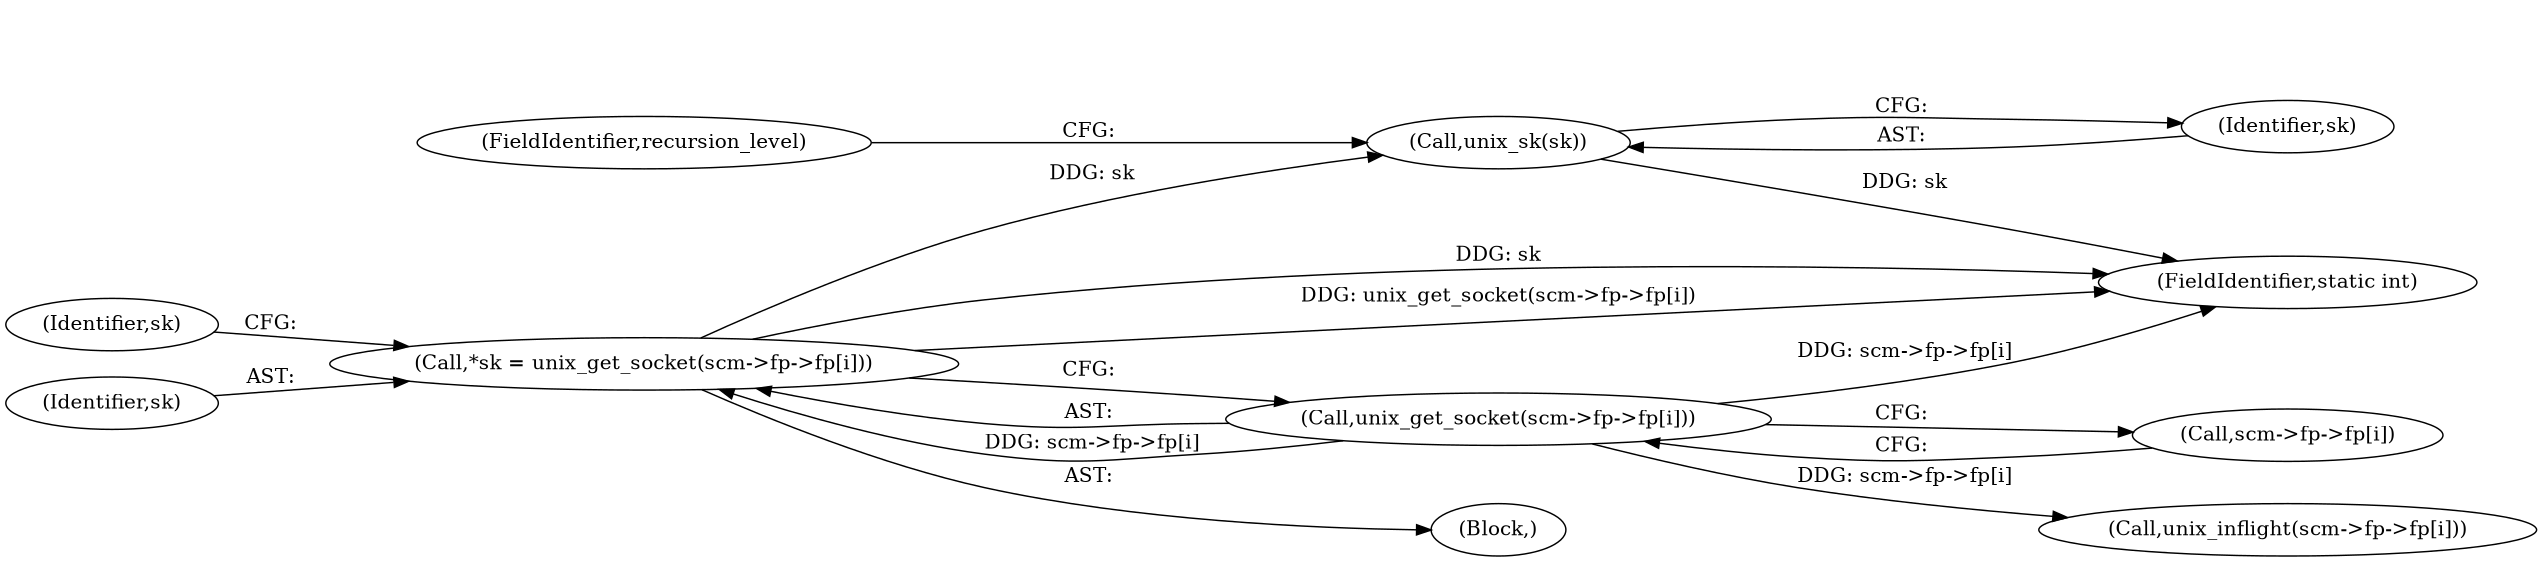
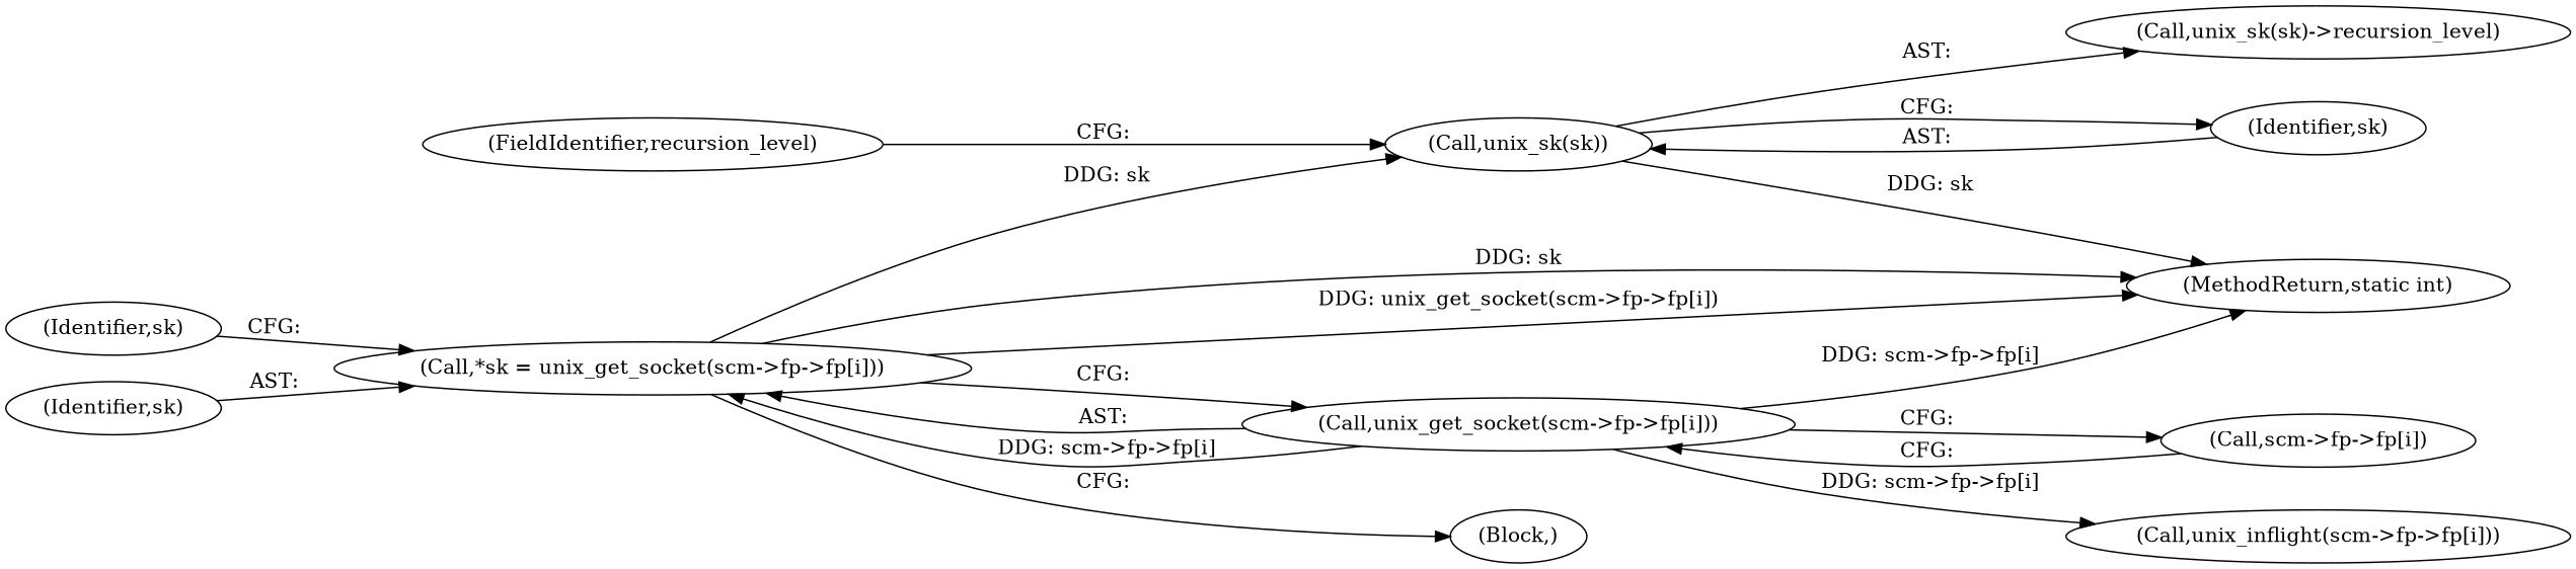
  digraph {
    rankdir=LR
    n1 [label="(Call,unix_sk(sk))"]
+   n2 [label="(Call,unix_sk(sk)->recursion_level)"]
    n3 [label="(Identifier,sk)"]
-   n4 [label="(FieldIdentifier,static int)"]
+   n4 [label="(MethodReturn,static int)"]
    n5 [label="(Call,*sk = unix_get_socket(scm->fp->fp[i]))"]
    n6 [label="(Call,unix_get_socket(scm->fp->fp[i]))"]
    n7 [label="(Block,)"]
    n8 [label="(Call,scm->fp->fp[i])"]
    n9 [label="(Call,unix_inflight(scm->fp->fp[i]))"]
    n10 [label="(FieldIdentifier,recursion_level)"]
    n11 [label="(Identifier,sk)"]
    n12 [label="(Identifier,sk)"]
+   n1 -> n2 [label="AST: "]
    n1 -> n3 [label="CFG: "]
    n1 -> n4 [label="DDG: sk"]
    n3 -> n1 [label="AST: "]
    n5 -> n1 [label="DDG: sk"]
    n5 -> n4 [label="DDG: sk"]
    n5 -> n4 [label="DDG: unix_get_socket(scm->fp->fp[i])"]
    n5 -> n6 [label="CFG: "]
-   n5 -> n7 [label="AST: "]
+   n5 -> n7 [label="CFG: "]
    n6 -> n4 [label="DDG: scm->fp->fp[i]"]
    n6 -> n5 [label="AST: "]
    n6 -> n5 [label="DDG: scm->fp->fp[i]"]
    n6 -> n8 [label="CFG: "]
    n6 -> n9 [label="DDG: scm->fp->fp[i]"]
    n8 -> n6 [label="CFG: "]
    n10 -> n1 [label="CFG: "]
    n11 -> n5 [label="CFG: "]
    n12 -> n5 [label="AST: "]
  }
